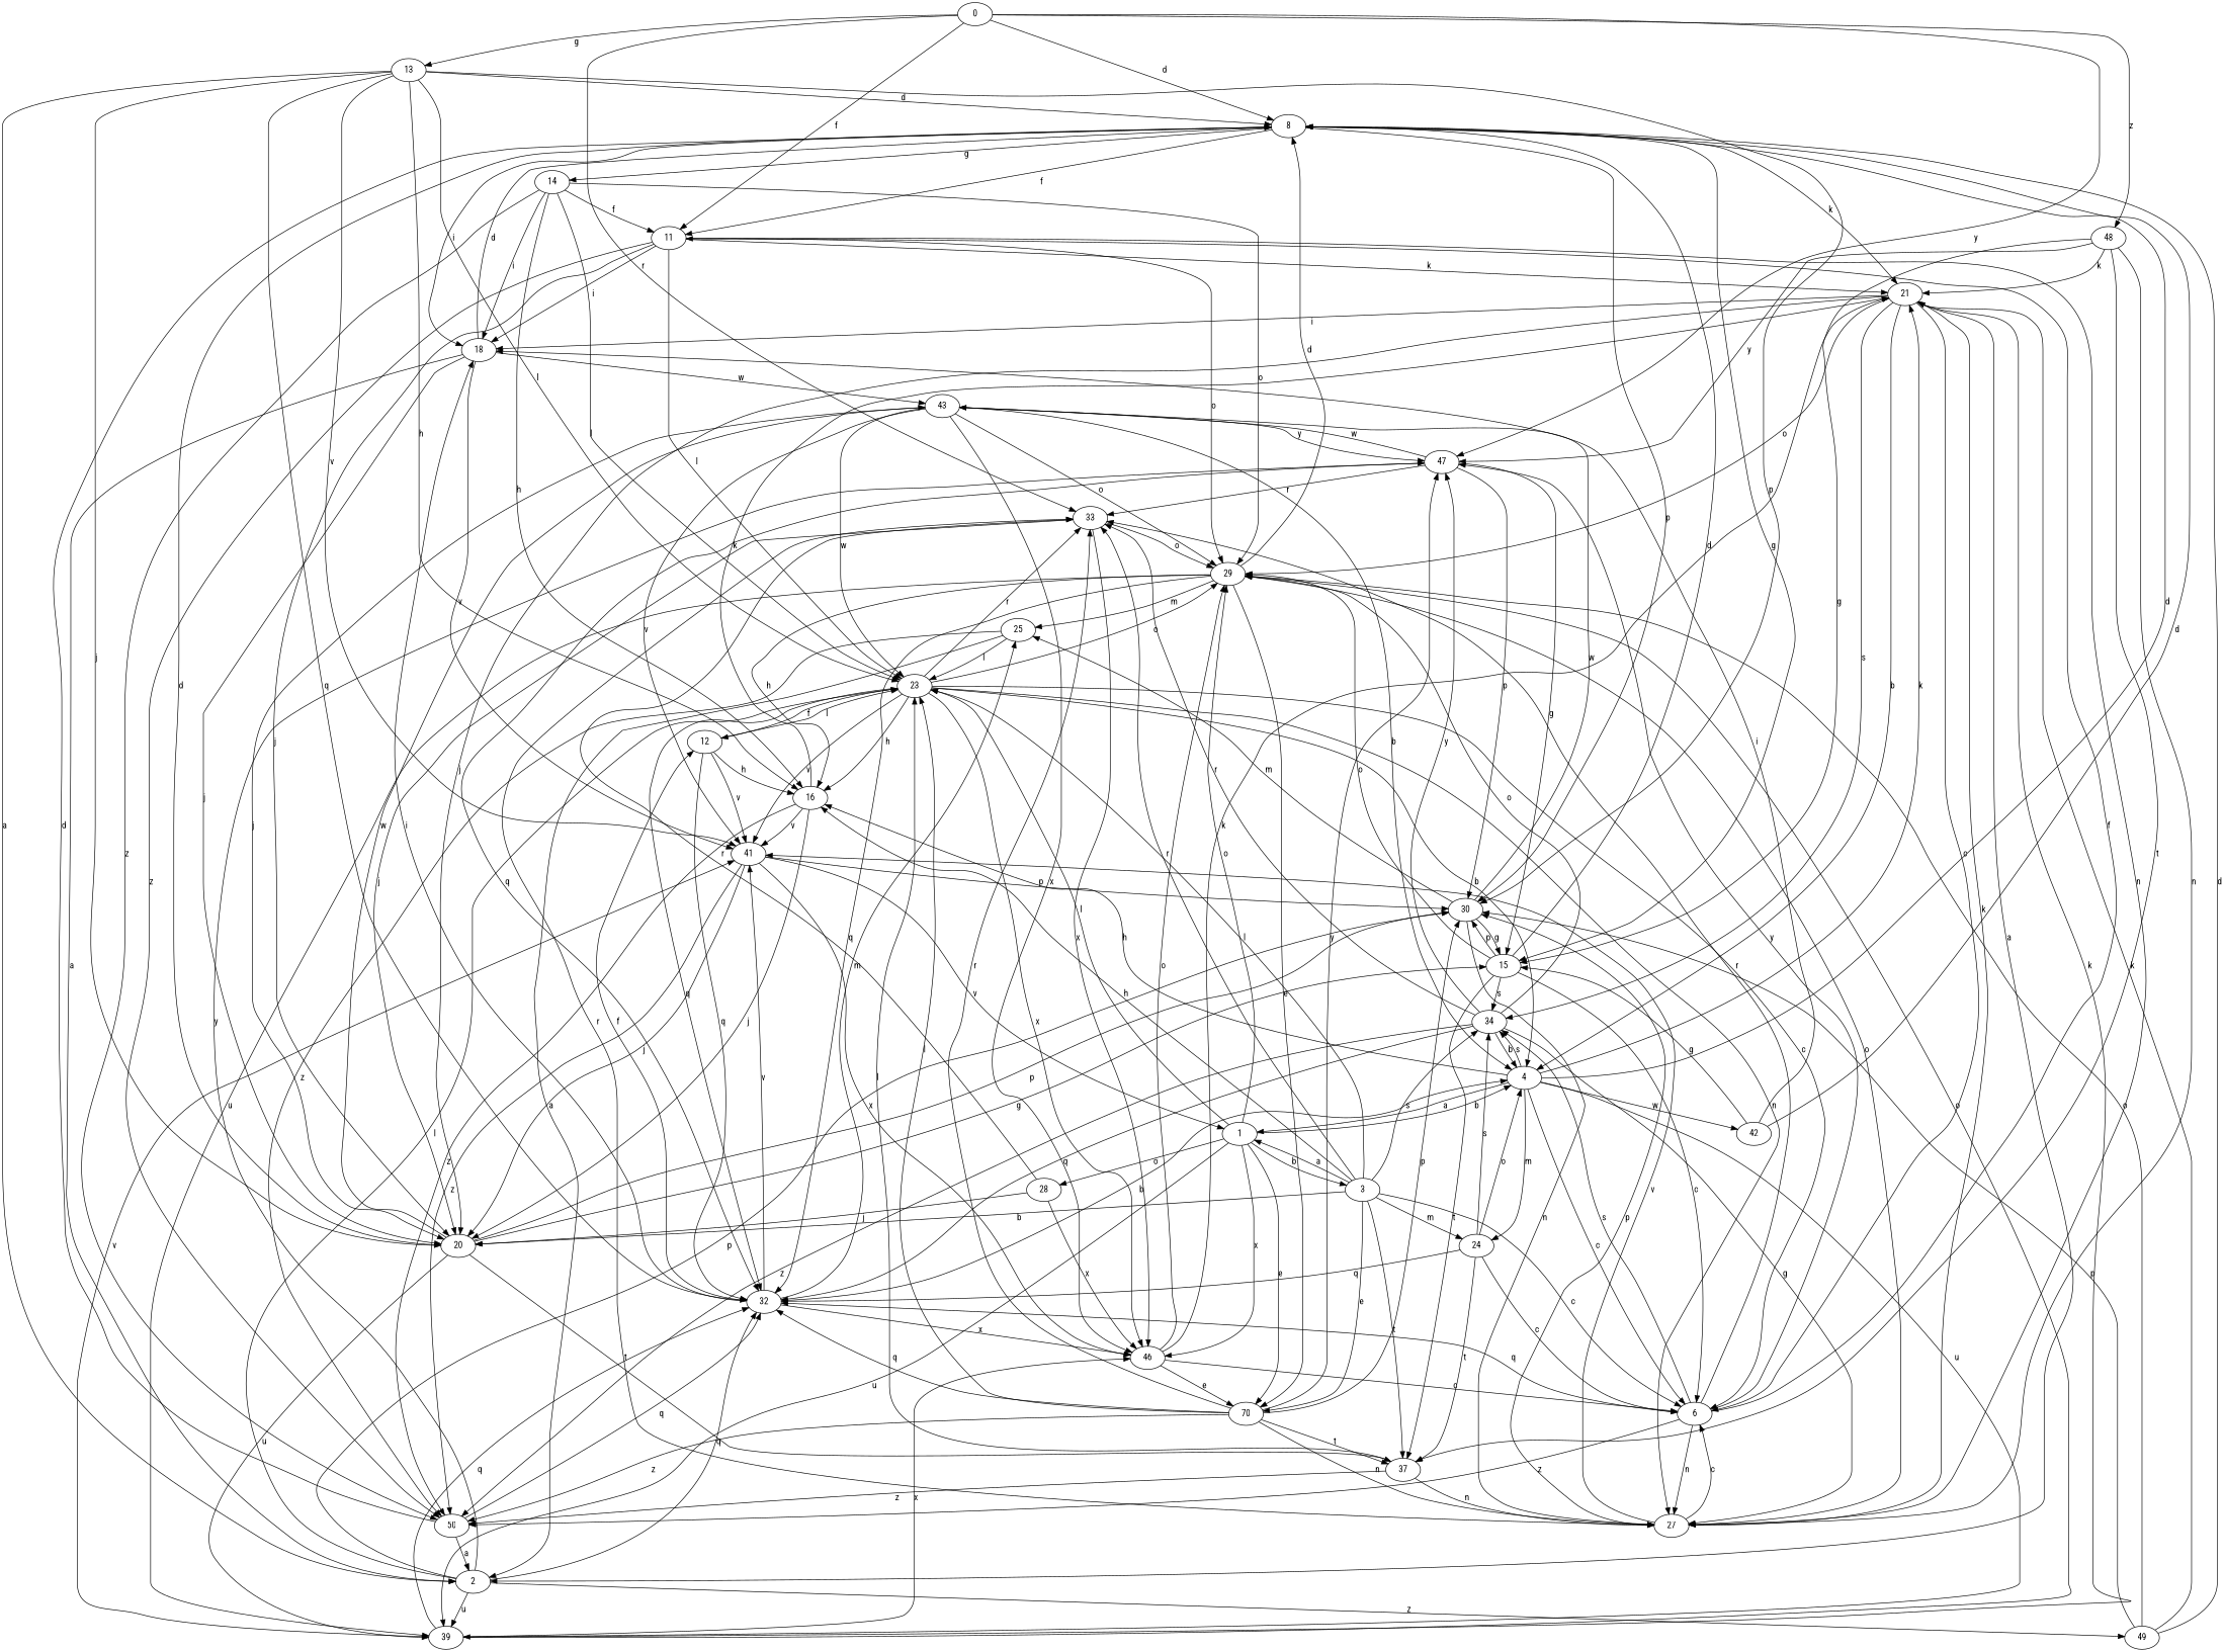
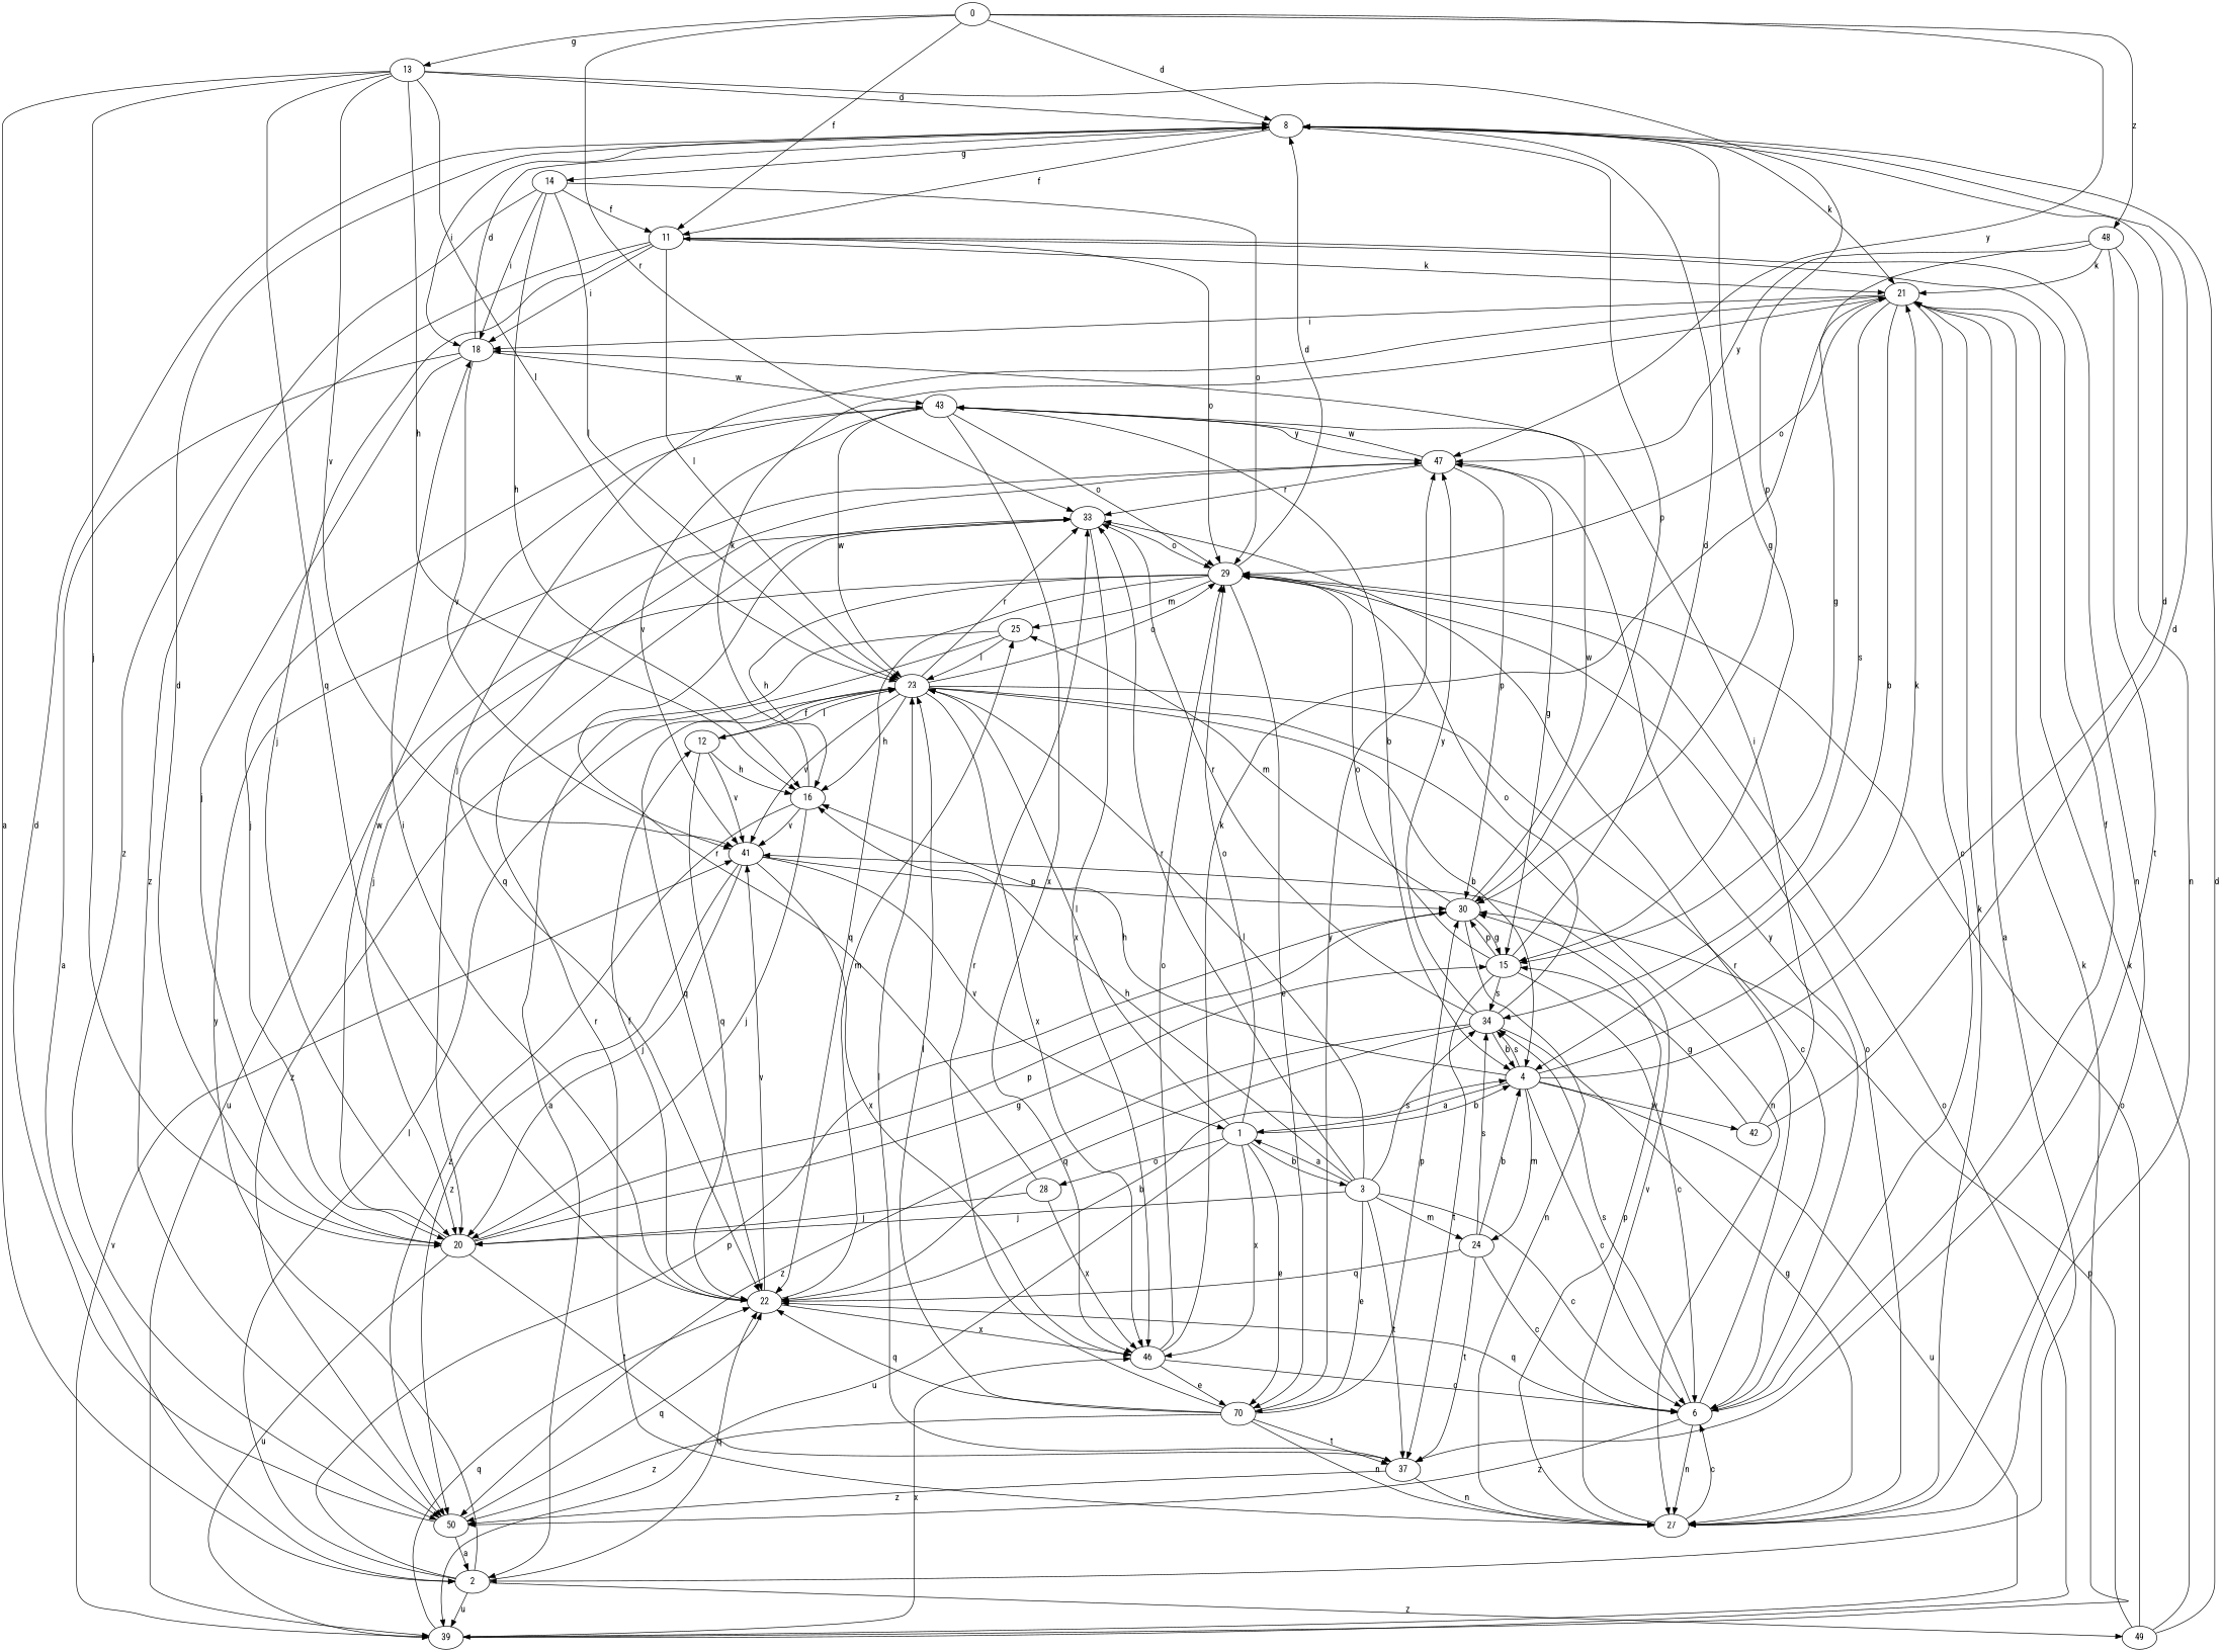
  strict digraph {
    fontname="Roboto Condensed"
    node [fontname="Roboto Condensed"]
    edge [fontname="Roboto Condensed"]
    0
    8
    11
    13
    33
    47
    48
    30
    21
    14
    15
    18
    23
    29
    20
    27
    50
    41
    2
-   32
+   32 [label=22]
    16
    n22 [label=46]
    43
    37
    1
    3
    4
    n28 [label=70]
    28
    39
    6
    24
    34
    42
    12
    25
    49
    0 -> 8 [label=d]
    0 -> 11 [label=f]
    0 -> 13 [label=g]
    0 -> 33 [label=r]
    0 -> 47 [label=y]
    0 -> 48 [label=z]
    8 -> 11 [label=f]
    8 -> 30 [label=p]
    8 -> 21 [label=k]
    8 -> 14 [label=g]
    8 -> 15 [label=g]
    8 -> 18 [label=i]
    11 -> 21 [label=k]
    11 -> 18 [label=i]
    11 -> 23 [label=l]
    11 -> 29 [label=o]
    11 -> 20 [label=j]
    11 -> 27 [label=n]
    11 -> 50 [label=z]
    13 -> 8 [label=d]
    13 -> 30 [label=p]
    13 -> 23 [label=l]
    13 -> 20 [label=j]
    13 -> 41 [label=v]
    13 -> 2 [label=a]
    13 -> 32 [label=q]
    13 -> 16 [label=h]
    33 -> 29 [label=o]
    33 -> 20 [label=j]
    33 -> n22 [label=x]
    47 -> 33 [label=r]
    47 -> 30 [label=p]
    47 -> 15 [label=g]
    47 -> 32 [label=q]
    47 -> 43 [label=w]
    48 -> 47 [label=y]
    48 -> 21 [label=k]
    48 -> 15 [label=g]
    48 -> 27 [label=n]
    48 -> 37 [label=t]
    30 -> 15 [label=g]
    30 -> 27 [label=n]
    30 -> 43 [label=w]
    30 -> 25 [label=m]
    21 -> 18 [label=i]
    21 -> 29 [label=o]
    21 -> 20 [label=j]
    21 -> 2 [label=a]
    21 -> 4 [label=b]
    21 -> 6 [label=c]
    21 -> 34 [label=s]
    14 -> 11 [label=f]
    14 -> 18 [label=i]
    14 -> 23 [label=l]
    14 -> 29 [label=o]
    14 -> 50 [label=z]
    14 -> 16 [label=h]
    15 -> 8 [label=d]
    15 -> 30 [label=p]
    15 -> 29 [label=o]
    15 -> 37 [label=t]
    15 -> 6 [label=c]
    15 -> 34 [label=s]
    18 -> 8 [label=d]
    18 -> 20 [label=j]
    18 -> 41 [label=v]
    18 -> 2 [label=a]
    18 -> 43 [label=w]
    23 -> 33 [label=r]
    23 -> 29 [label=o]
    23 -> 27 [label=n]
    23 -> 41 [label=v]
    23 -> 32 [label=q]
    23 -> 16 [label=h]
    23 -> n22 [label=x]
    23 -> 4 [label=b]
    23 -> 6 [label=c]
    23 -> 12 [label=f]
    29 -> 8 [label=d]
    29 -> 32 [label=q]
    29 -> 16 [label=h]
    29 -> n28 [label=e]
    29 -> 39 [label=u]
    29 -> 25 [label=m]
    20 -> 8 [label=d]
    20 -> 30 [label=p]
    20 -> 15 [label=g]
    20 -> 43 [label=w]
    20 -> 37 [label=t]
    20 -> 39 [label=u]
    27 -> 33 [label=r]
    27 -> 30 [label=p]
    27 -> 21 [label=k]
    27 -> 29 [label=o]
    27 -> 41 [label=v]
    27 -> 6 [label=c]
    50 -> 8 [label=d]
    50 -> 2 [label=a]
    50 -> 32 [label=q]
    41 -> 30 [label=p]
    41 -> 20 [label=j]
    41 -> 50 [label=z]
    41 -> n22 [label=x]
    41 -> 1 [label=v]
    2 -> 47 [label=y]
    2 -> 30 [label=p]
    2 -> 23 [label=l]
    2 -> 32 [label=q]
    2 -> 39 [label=u]
    2 -> 49 [label=z]
    32 -> 18 [label=i]
    32 -> 41 [label=v]
    32 -> n22 [label=x]
    32 -> 4 [label=b]
    32 -> 12 [label=f]
    32 -> 25 [label=m]
    16 -> 21 [label=k]
    16 -> 20 [label=j]
    16 -> 50 [label=z]
    16 -> 41 [label=v]
    n22 -> 21 [label=k]
    n22 -> 29 [label=o]
    n22 -> n28 [label=e]
    n22 -> 6 [label=c]
    43 -> 47 [label=y]
    43 -> 23 [label=w]
    43 -> 29 [label=o]
    43 -> 20 [label=j]
    43 -> 41 [label=v]
    43 -> n22 [label=x]
    43 -> 4 [label=b]
    37 -> 23 [label=l]
    37 -> 27 [label=n]
    37 -> 50 [label=z]
    1 -> 23 [label=l]
    1 -> 29 [label=o]
    1 -> n22 [label=x]
    1 -> 3 [label=b]
    1 -> 4 [label=b]
    1 -> n28 [label=e]
    1 -> 28 [label=o]
    1 -> 39 [label=u]
    3 -> 33 [label=r]
    3 -> 23 [label=l]
-   3 -> 20 [label=b]
+   3 -> 20 [label=j]
    3 -> 16 [label=h]
    3 -> 37 [label=t]
    3 -> 1 [label=a]
    3 -> n28 [label=e]
    3 -> 6 [label=c]
    3 -> 24 [label=m]
    3 -> 34 [label=s]
    4 -> 8 [label=d]
    4 -> 21 [label=k]
    4 -> 16 [label=h]
    4 -> 1 [label=a]
    4 -> 39 [label=u]
    4 -> 6 [label=c]
    4 -> 24 [label=m]
    4 -> 34 [label=s]
    4 -> 42 [label=w]
    n28 -> 33 [label=r]
    n28 -> 47 [label=y]
    n28 -> 30 [label=p]
    n28 -> 23 [label=l]
    n28 -> 27 [label=n]
    n28 -> 50 [label=z]
    n28 -> 32 [label=q]
    n28 -> 37 [label=t]
    28 -> 33 [label=r]
    28 -> 20 [label=j]
    28 -> n22 [label=x]
    39 -> 21 [label=k]
    39 -> 29 [label=o]
    39 -> 41 [label=v]
    39 -> 32 [label=q]
    39 -> n22 [label=x]
    6 -> 11 [label=f]
    6 -> 33 [label=r]
    6 -> 47 [label=y]
    6 -> 27 [label=n]
    6 -> 50 [label=z]
    6 -> 32 [label=q]
    6 -> 34 [label=s]
    24 -> 32 [label=q]
    24 -> 37 [label=t]
-   24 -> 4 [label=o]
+   24 -> 4 [label=b]
    24 -> 6 [label=c]
    24 -> 34 [label=s]
    34 -> 33 [label=r]
    34 -> 47 [label=y]
    34 -> 29 [label=o]
    34 -> 27 [label=g]
    34 -> 50 [label=z]
    34 -> 32 [label=q]
    34 -> 4 [label=b]
    42 -> 8 [label=d]
    42 -> 15 [label=g]
    42 -> 18 [label=i]
    12 -> 23 [label=l]
    12 -> 41 [label=v]
    12 -> 32 [label=q]
    12 -> 16 [label=h]
    25 -> 23 [label=l]
    25 -> 50 [label=z]
    25 -> 2 [label=a]
    49 -> 8 [label=d]
    49 -> 30 [label=p]
    49 -> 21 [label=k]
    49 -> 29 [label=o]
  }
